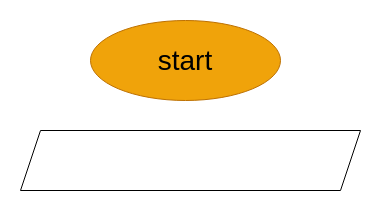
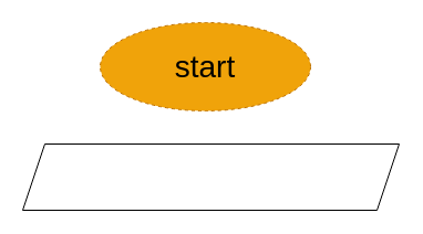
  <mxCell id="0" />
  <mxCell id="1" parent="0" />
- <mxCell id="2" value="&lt;font style=&quot;font-size: 28px;&quot;&gt;start&lt;/font&gt;" style="ellipse;whiteSpace=wrap;html=1;fillColor=#f0a30a;strokeColor=#BD7000;fontColor=#000000;" vertex="1" parent="1"><mxGeometry x="90" y="20" width="190" height="80" as="geometry" /></mxCell>
+ <mxCell id="2" value="&lt;font style=&quot;font-size: 28px;&quot;&gt;start&lt;/font&gt;" style="ellipse;whiteSpace=wrap;html=1;fillColor=#f0a30a;strokeColor=#BD7000;fontColor=#000000;dashed=1;" vertex="1" parent="1"><mxGeometry x="90" y="20" width="190" height="80" as="geometry" /></mxCell>
  <mxCell id="3" value="" style="shape=parallelogram;perimeter=parallelogramPerimeter;whiteSpace=wrap;html=1;fixedSize=1;fontSize=28;" vertex="1" parent="1"><mxGeometry x="20" y="130" width="340" height="60" as="geometry" /></mxCell>
